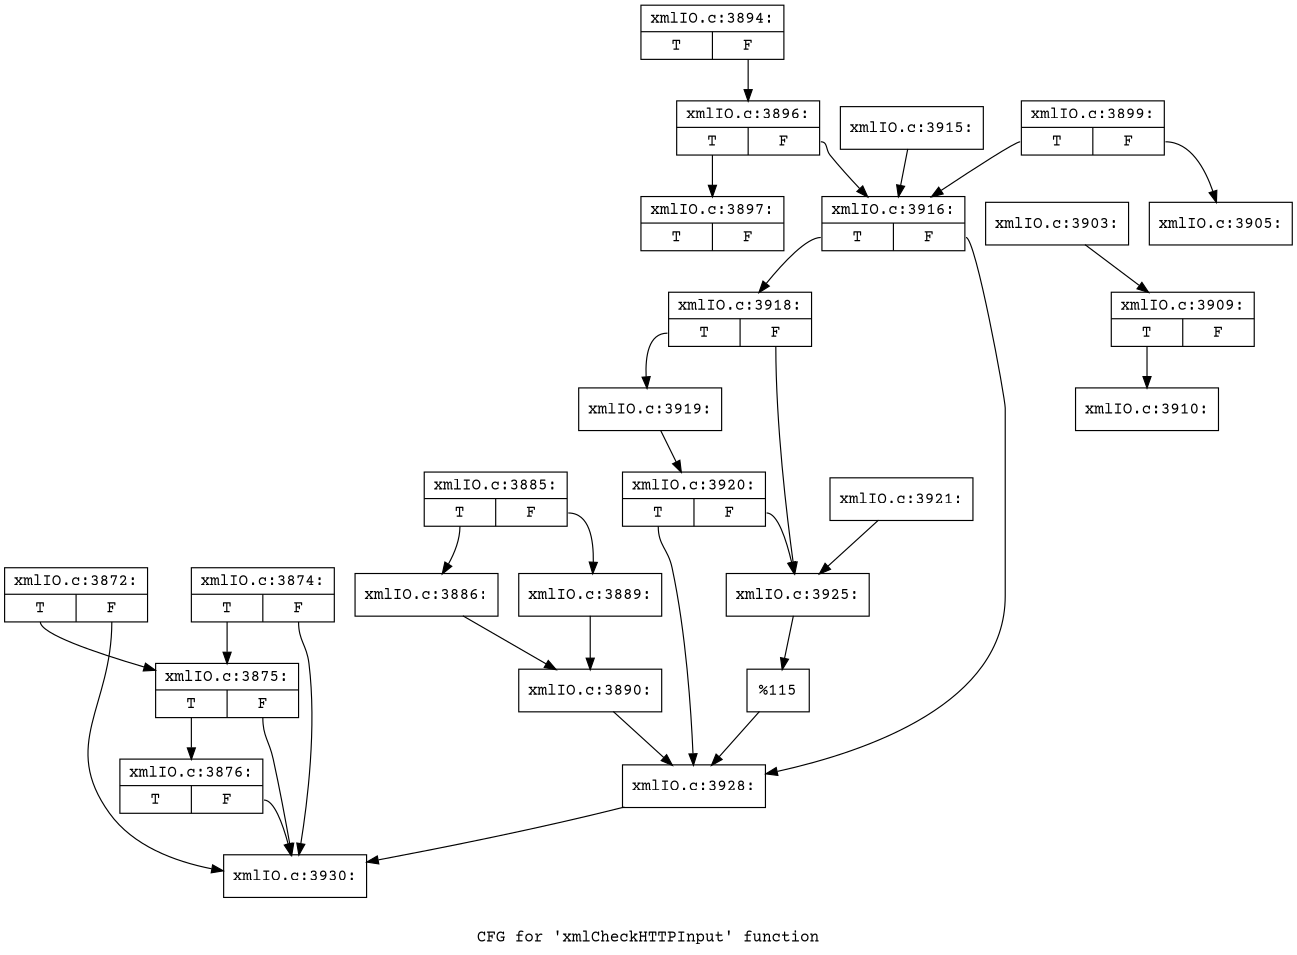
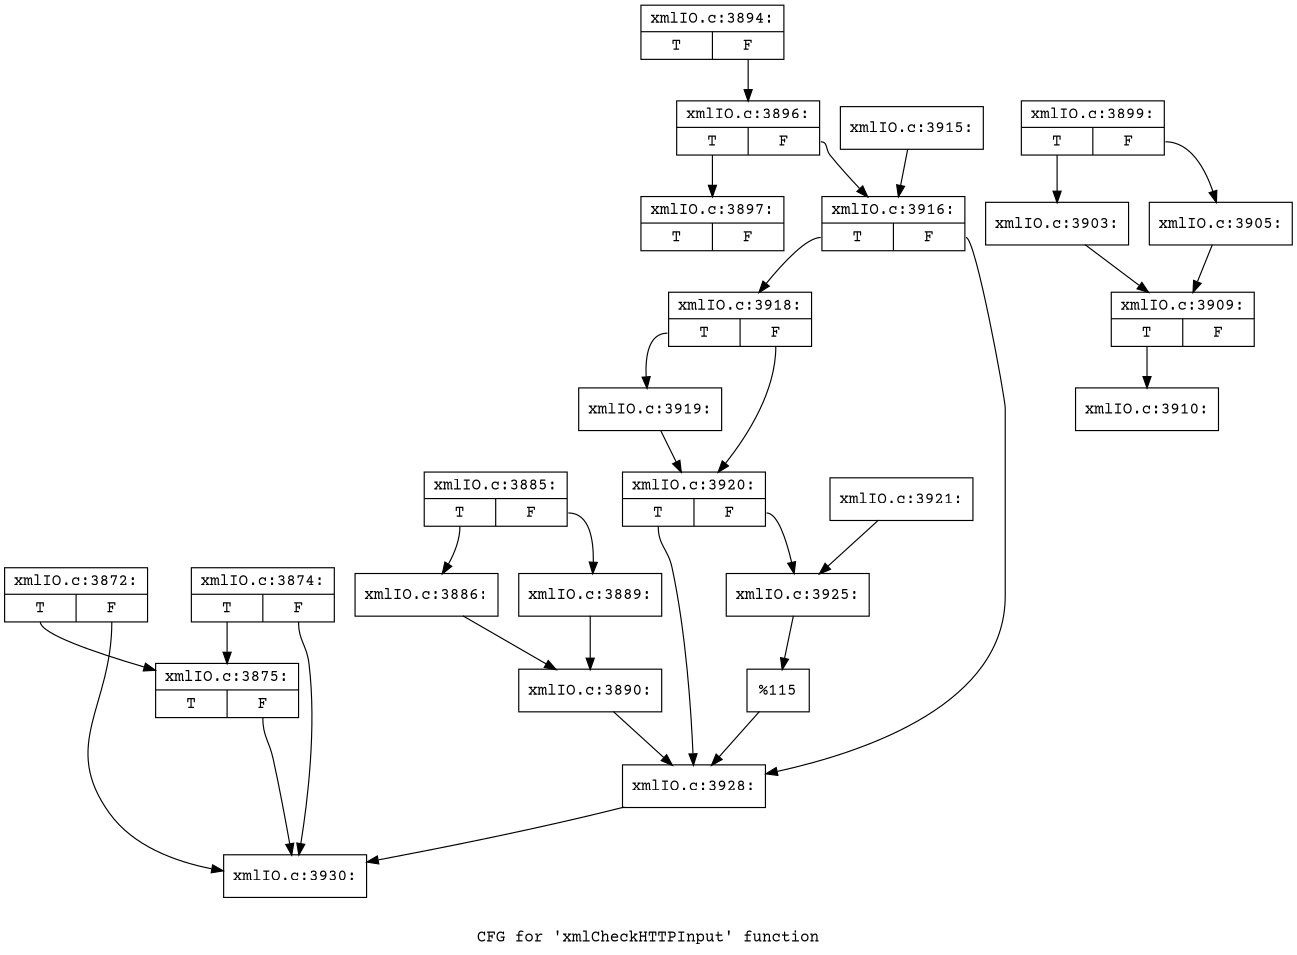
  digraph {
    fontname="Courier Prime"
    label="CFG for 'xmlCheckHTTPInput' function"
    node [fontname="Courier Prime" shape=record]
    edge [fontname="Courier Prime" tailport=s0]
    n1 [label="{xmlIO.c:3872:|{<s0>T|<s1>F}}"]
    n2 [label="{xmlIO.c:3930:}"]
    n3 [label="{xmlIO.c:3875:|{<s0>T|<s1>F}}"]
    n4 [label="{xmlIO.c:3874:|{<s0>T|<s1>F}}"]
-   n5 [label="{xmlIO.c:3876:|{<s0>T|<s1>F}}"]
    n6 [label="{xmlIO.c:3885:|{<s0>T|<s1>F}}"]
    n7 [label="{xmlIO.c:3886:}"]
    n8 [label="{xmlIO.c:3889:}"]
    n9 [label="{xmlIO.c:3894:|{<s0>T|<s1>F}}"]
    n10 [label="{xmlIO.c:3896:|{<s0>T|<s1>F}}"]
    n11 [label="{xmlIO.c:3890:}"]
    n12 [label="{xmlIO.c:3897:|{<s0>T|<s1>F}}"]
    n13 [label="{xmlIO.c:3916:|{<s0>T|<s1>F}}"]
    n14 [label="{xmlIO.c:3928:}"]
    n15 [label="{xmlIO.c:3899:|{<s0>T|<s1>F}}"]
    n16 [label="{xmlIO.c:3903:}"]
    n17 [label="{xmlIO.c:3905:}"]
    n18 [label="{xmlIO.c:3915:}"]
    n19 [label="{xmlIO.c:3918:|{<s0>T|<s1>F}}"]
    n20 [label="{xmlIO.c:3919:}"]
    n21 [label="{xmlIO.c:3920:|{<s0>T|<s1>F}}"]
    n22 [label="{%115}"]
    n23 [label="{xmlIO.c:3909:|{<s0>T|<s1>F}}"]
    n24 [label="{xmlIO.c:3910:}"]
    n25 [label="{xmlIO.c:3925:}"]
    n26 [label="{xmlIO.c:3921:}"]
    n1 -> n2 [tailport=s1]
    n1 -> n3
    n3 -> n2 [tailport=s1]
-   n3 -> n5
    n4 -> n2 [tailport=s1]
    n4 -> n3
-   n5 -> n2 [tailport=s1]
    n6 -> n7
    n6 -> n8 [tailport=s1]
    n7 -> n11
    n8 -> n11
    n9 -> n10 [tailport=s1]
    n10 -> n12
    n10 -> n13 [tailport=s1]
    n11 -> n14
    n13 -> n14 [tailport=s1]
    n13 -> n19
    n14 -> n2
-   n15 -> n13
+   n15 -> n16
    n15 -> n17 [tailport=s1]
    n16 -> n23
+   n17 -> n23
    n18 -> n13
    n19 -> n20
-   n19 -> n25 [tailport=s1]
+   n19 -> n21 [tailport=s1]
    n20 -> n21
    n21 -> n14
    n21 -> n25 [tailport=s1]
    n22 -> n14
    n23 -> n24
    n25 -> n22
    n26 -> n25
  }
